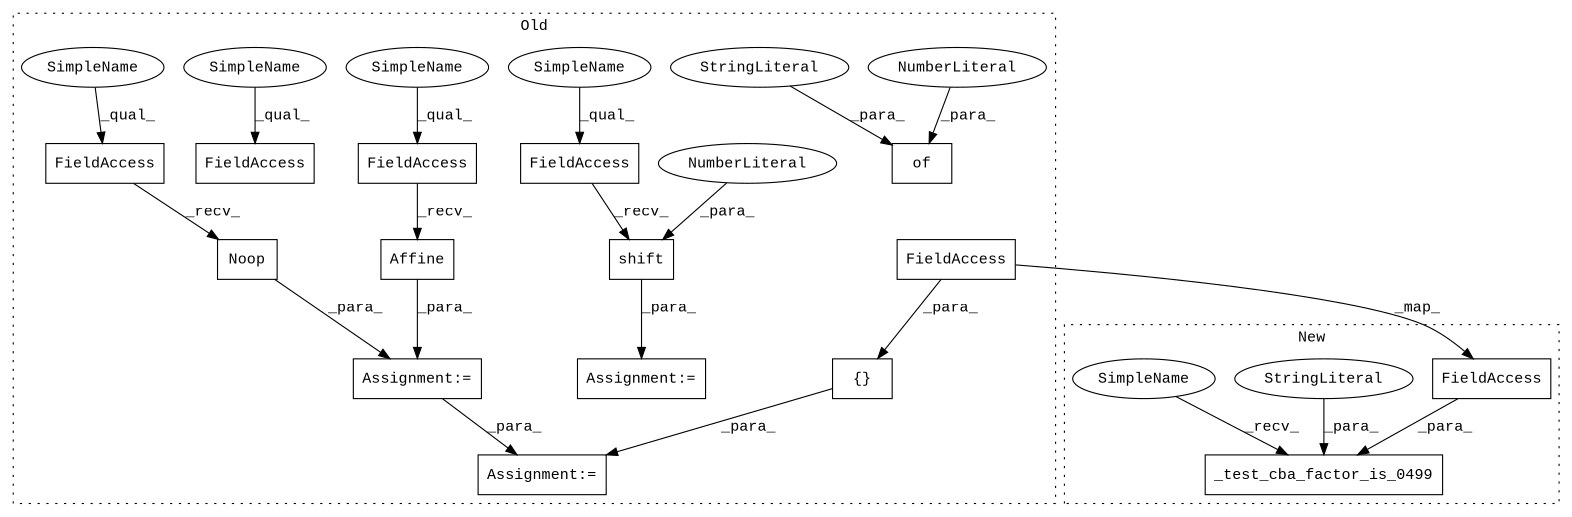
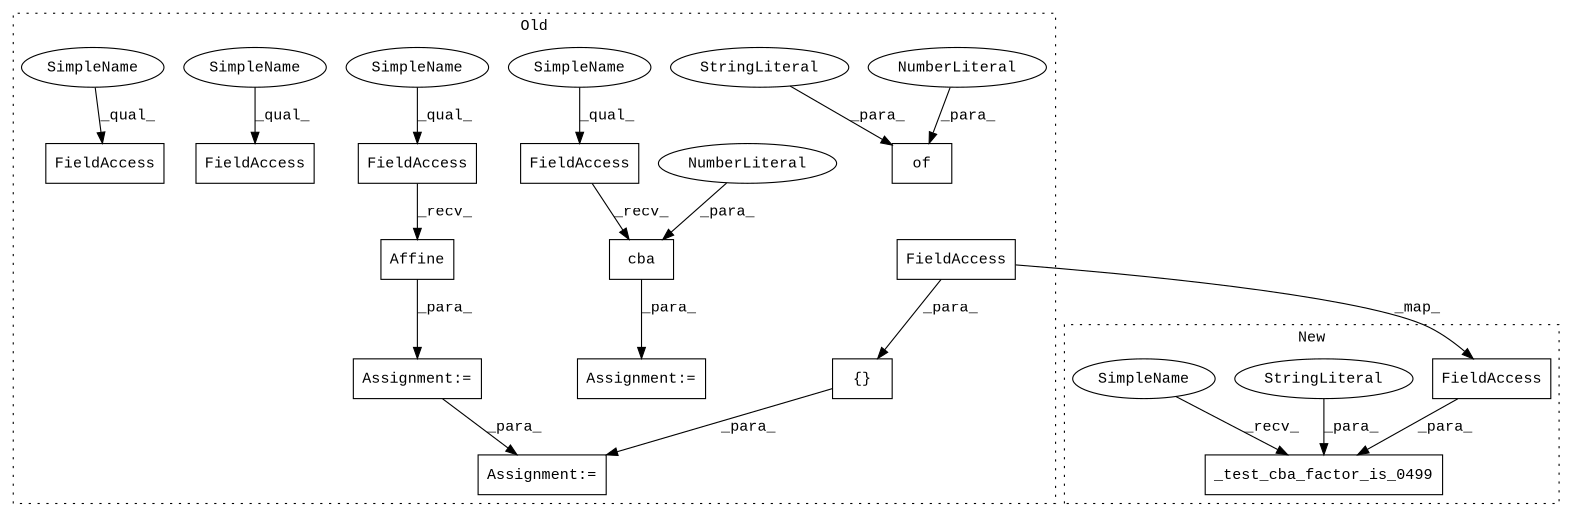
  digraph {
    fontname="Liberation Mono"
    node [a=22 fontname="Liberation Mono" l=1 s=35309 shape=box]
    edge [fontname="Liberation Mono"]
    n1 [a=32 l="3,1" label=of s="35338,35346"]
    n2 [a=34 label=NumberLiteral s=35345 shape=ellipse]
    n3 [a=32 l="7,1" label=Affine s="35327,35347"]
    n4 [l=17 label=FieldAccess]
    n5 [l=17 label=FieldAccess s=35284]
    n6 [l=17 label=FieldAccess s=35254]
-   n7 [a=32 l=6 label=Noop s=35302]
    n8 [a=45 l=3 label=StringLiteral s=35341 shape=ellipse]
    n9 [a=7 label="Assignment:=" s=35363]
    n10 [a=4 l="1,1" label="{}" s="35395,35406"]
    n11 [a=7 label="Assignment:=" s=35253]
    n12 [l=10 label=FieldAccess s=35396]
    n13 [l=10 label=FieldAccess s=35426]
-   n14 [a=32 l="6,1" label=shift s="35437,35444"]
+   n14 [a=32 l="6,1" label=cba s="35437,35444"]
    n15 [a=34 label=NumberLiteral s=35443 shape=ellipse]
    n16 [a=7 label="Assignment:=" s=35425]
    n17 [a=42 l=4 label=SimpleName s=35426 shape=ellipse]
    n18 [a=42 l=6 label=SimpleName shape=ellipse]
    n19 [a=42 l=6 label=SimpleName s=35254 shape=ellipse]
    n20 [a=42 l=6 label=SimpleName s=35284 shape=ellipse]
    n21 [a=32 l="25,1" label=_test_cba_factor_is_0499 s="34626,34681"]
    n22 [l=10 label=FieldAccess s=34671]
    n23 [a=45 l=19 label=StringLiteral s=34651 shape=ellipse]
    n24 [a=42 l=4 label=SimpleName s=34621 shape=ellipse]
    subgraph cluster_1 {
      label=Old
      style=dotted
      n1
      n2
      n3
      n4
      n5
      n6
-     n7
      n8
      n9
      n10
      n11
      n12
      n13
      n14
      n15
      n16
      n17
      n18
      n19
      n20
    }
    subgraph cluster_2 {
      label=New
      style=dotted
      n21
      n22
      n23
      n24
    }
    n2 -> n1 [label=_para_]
    n3 -> n11 [label=_para_]
    n4 -> n3 [label=_recv_]
-   n5 -> n7 [label=_recv_]
-   n7 -> n11 [label=_para_]
    n8 -> n1 [label=_para_]
    n10 -> n9 [label=_para_]
    n11 -> n9 [label=_para_]
    n12 -> n10 [label=_para_]
    n12 -> n22 [label=_map_]
    n13 -> n14 [label=_recv_]
    n14 -> n16 [label=_para_]
    n15 -> n14 [label=_para_]
    n17 -> n13 [label=_qual_]
    n18 -> n4 [label=_qual_]
    n19 -> n6 [label=_qual_]
    n20 -> n5 [label=_qual_]
    n22 -> n21 [label=_para_]
    n23 -> n21 [label=_para_]
    n24 -> n21 [label=_recv_]
  }
